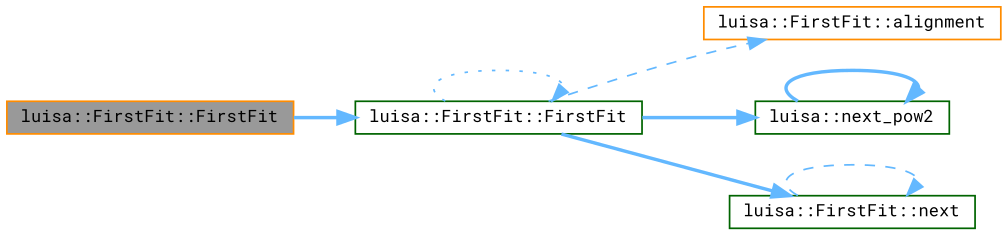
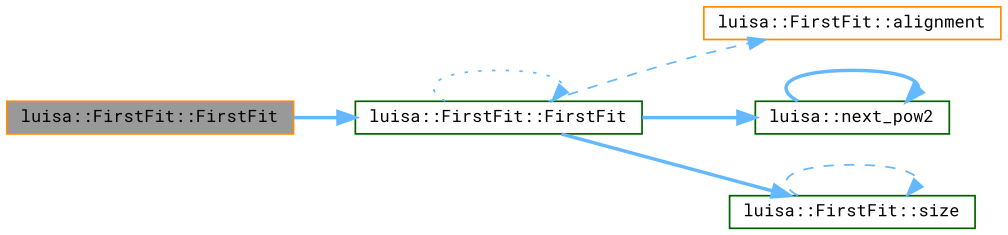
  digraph {
    rankdir=LR
    fontname="Roboto Mono"
    node [color=darkgreen fillcolor=white fontname="Roboto Mono" fontsize=10 shape=box style=filled]
    edge [color=steelblue1 fontname="Roboto Mono" fontsize=10 labelfontname=Helvetica labelfontsize=10 style=bold]
    n1 [color=darkorange fillcolor=grey60 fontcolor=black height=0.2 label="luisa::FirstFit::FirstFit" width=0.4]
    n2 [height=0.2 label="luisa::FirstFit::FirstFit" width=0.4]
    n3 [color=darkorange height=0.2 label="luisa::FirstFit::alignment" width=0.4]
    n4 [height=0.2 label="luisa::next_pow2" width=0.4]
-   n5 [height=0.2 label="luisa::FirstFit::next" width=0.4]
+   n5 [height=0.2 label="luisa::FirstFit::size" width=0.4]
    n1 -> n2
    n2 -> n2 [style=dotted]
    n2 -> n3 [style=dashed]
    n2 -> n4
    n2 -> n5
    n4 -> n4
    n5 -> n5 [style=dashed]
  }
